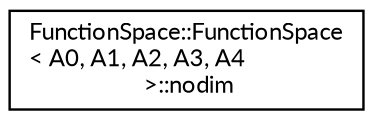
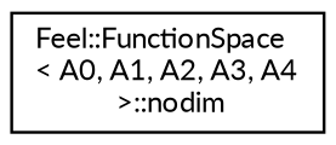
  digraph {
    rankdir=TB
    fontname=Lato
-   n1 [color=black fillcolor=white fontname=Lato fontsize=10 height=0.2 label="FunctionSpace::FunctionSpace\l\< A0, A1, A2, A3, A4\l \>::nodim" shape=record style=filled width=0.4]
+   n1 [color=black fillcolor=white fontname=Lato fontsize=10 height=0.2 label="Feel::FunctionSpace\l\< A0, A1, A2, A3, A4\l \>::nodim" shape=record style=filled width=0.4]
  }
